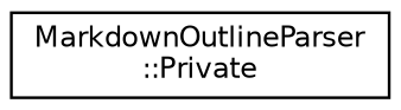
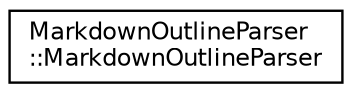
  digraph {
    rankdir=LR
-   n1 [color=black fillcolor=white fontname=Helvetica fontsize=10 height=0.2 label="MarkdownOutlineParser\l::Private" shape=record style=filled width=0.4]
+   n1 [color=black fillcolor=white fontname=Helvetica fontsize=10 height=0.2 label="MarkdownOutlineParser\l::MarkdownOutlineParser" shape=record style=filled width=0.4]
  }
